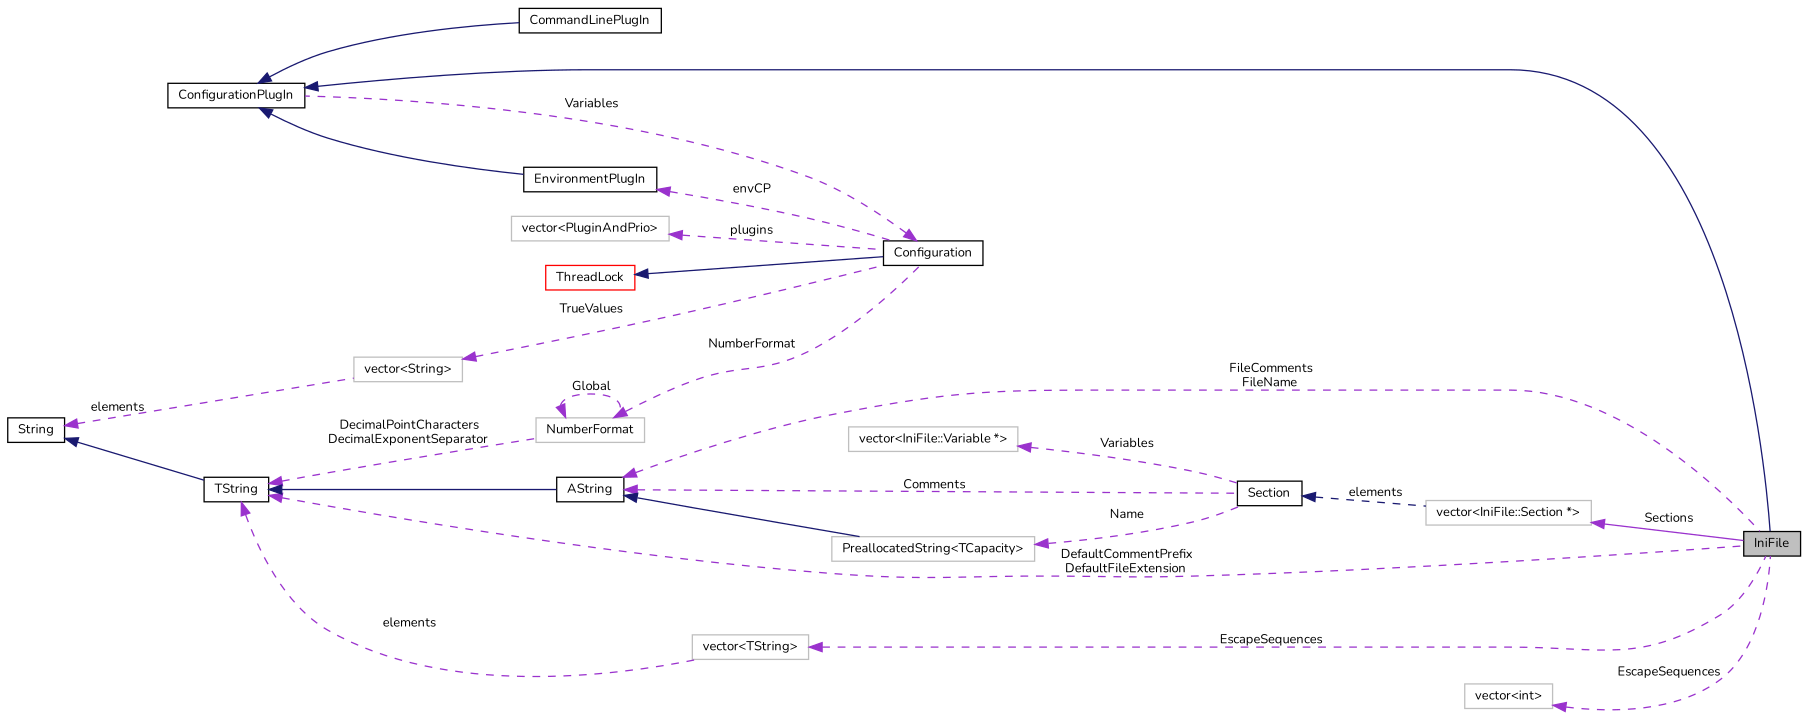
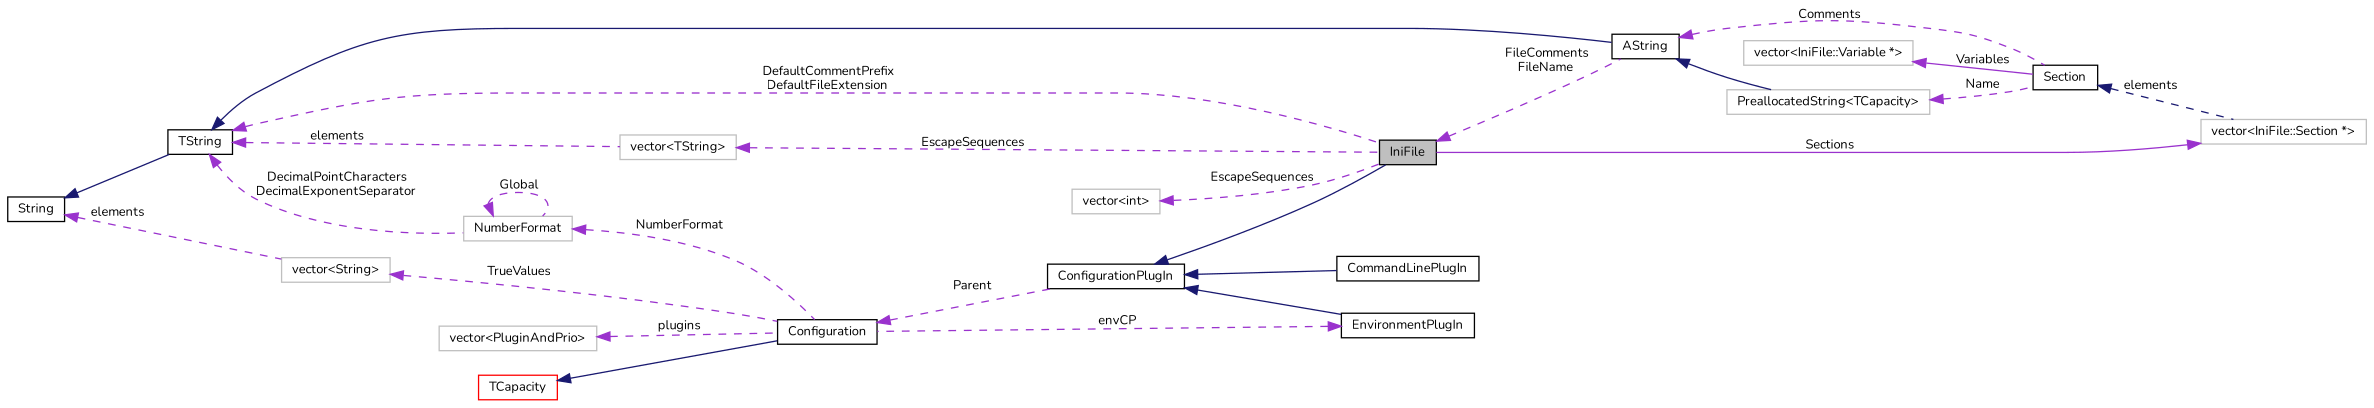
  digraph {
    fontname=Nunito
    rankdir=LR
    node [color=black fillcolor=white fontname=Nunito fontsize=10 shape=record style=filled]
    edge [color=darkorchid3 dir=back fontname=Nunito fontsize=10 labelfontname=Helvetica labelfontsize=10 style=dashed]
    n1 [fillcolor=grey75 fontcolor=black height=0.2 label=IniFile width=0.4]
    n2 [color=grey75 height=0.2 label="vector\<String\>" width=0.4]
    n3 [height=0.2 label=Configuration width=0.4]
    n4 [height=0.2 label=ConfigurationPlugIn width=0.4]
    n5 [color=grey75 height=0.2 label="vector\<PluginAndPrio\>" width=0.4]
    n6 [color=grey75 height=0.2 label="vector\<IniFile::Section *\>" width=0.4]
    n7 [color=grey75 height=0.2 label="vector\<IniFile::Variable *\>" width=0.4]
    n8 [height=0.2 label=Section width=0.4]
    n9 [color=grey75 height=0.2 label="vector\<TString\>" width=0.4]
    n10 [color=grey75 height=0.2 label="vector\<int\>" width=0.4]
    n11 [color=grey75 height=0.2 label="PreallocatedString\<TCapacity\>" width=0.4]
    n12 [height=0.2 label=EnvironmentPlugIn width=0.4]
    n13 [height=0.2 label=CommandLinePlugIn width=0.4]
-   n14 [color=red height=0.2 label=ThreadLock width=0.4]
+   n14 [color=red height=0.2 label=TCapacity width=0.4]
    n15 [color=grey75 height=0.2 label=NumberFormat width=0.4]
    n16 [height=0.2 label=TString width=0.4]
    n17 [height=0.2 label=AString width=0.4]
    n18 [height=0.2 label=String width=0.4]
    n2 -> n3 [label=" TrueValues"]
-   n3 -> n4 [label=" Variables"]
+   n3 -> n4 [label=" Parent"]
    n4 -> n1 [color=midnightblue style=solid]
    n4 -> n12 [color=midnightblue style=solid]
    n4 -> n13 [color=midnightblue style=solid]
    n5 -> n3 [label=" plugins"]
    n6 -> n1 [label=" Sections" style=solid]
-   n7 -> n8 [label=" Variables"]
+   n7 -> n8 [label=" Variables" style=solid]
    n8 -> n6 [color=midnightblue label=" elements"]
    n9 -> n1 [label=" EscapeSequences"]
    n10 -> n1 [label=" EscapeSequences"]
    n11 -> n8 [label=" Name"]
    n12 -> n3 [label=" envCP"]
    n14 -> n3 [color=midnightblue style=solid]
    n15 -> n3 [label=" NumberFormat"]
    n15 -> n15 [label=" Global"]
    n16 -> n1 [label=" DefaultCommentPrefix\nDefaultFileExtension"]
    n16 -> n9 [label=" elements"]
    n16 -> n15 [label=" DecimalPointCharacters\nDecimalExponentSeparator"]
    n16 -> n17 [color=midnightblue style=solid]
-   n17 -> n1 [label=" FileComments\nFileName"]
+   n1 -> n17 [label=" FileComments\nFileName"]
    n17 -> n8 [label=" Comments"]
    n17 -> n11 [color=midnightblue style=solid]
    n18 -> n2 [label=" elements"]
    n18 -> n16 [color=midnightblue style=solid]
  }
